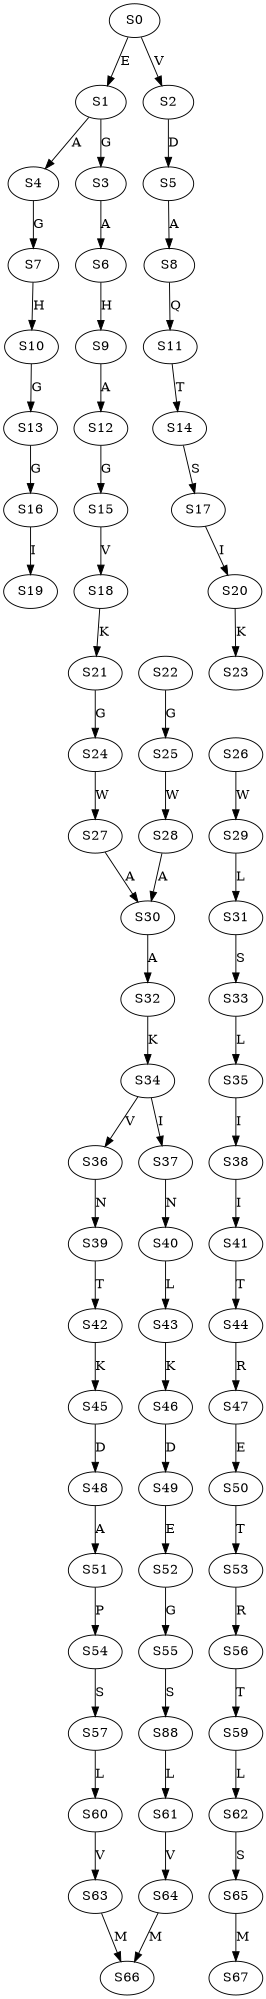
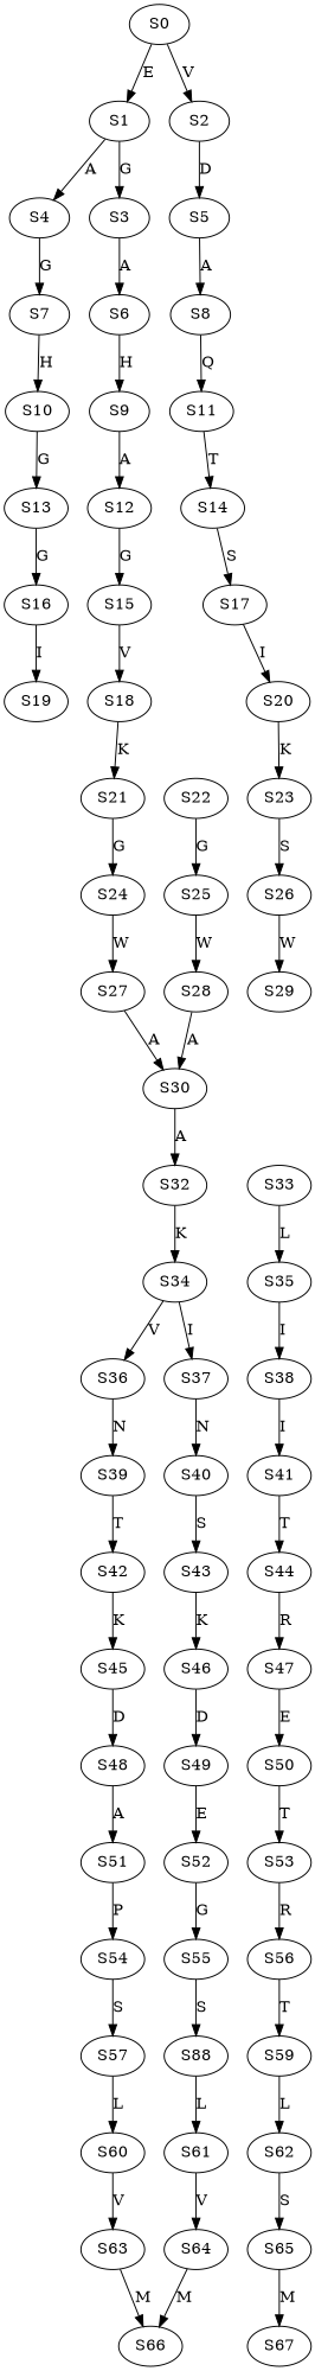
  strict digraph {
    S0
    S1
    S2
    S3
    S4
    S5
    S6
    S7
    S8
    S9
    S10
    S11
    S12
    S13
    S14
    S15
    S16
    S17
    S18
    S19
    S20
    S21
    S23
    S24
    S22
    S25
    S26
    S27
    S28
    S29
    S30
-   S31
    S32
    S33
    S34
    S35
    S36
    S37
    S38
    S39
    S40
    S41
    S42
    S43
    S44
    S45
    S46
    S47
    S48
    S49
    S50
    S51
    S52
    S53
    S54
    S55
    S56
    S57
    n59 [label=S88]
    S59
    S60
    S61
    S62
    S63
    S64
    S65
    S66
    S67
    S0 -> S1 [label=E]
    S0 -> S2 [label=V]
    S1 -> S3 [label=G]
    S1 -> S4 [label=A]
    S2 -> S5 [label=D]
    S3 -> S6 [label=A]
    S4 -> S7 [label=G]
    S5 -> S8 [label=A]
    S6 -> S9 [label=H]
    S7 -> S10 [label=H]
    S8 -> S11 [label=Q]
    S9 -> S12 [label=A]
    S10 -> S13 [label=G]
    S11 -> S14 [label=T]
    S12 -> S15 [label=G]
    S13 -> S16 [label=G]
    S14 -> S17 [label=S]
    S15 -> S18 [label=V]
    S16 -> S19 [label=I]
    S17 -> S20 [label=I]
    S18 -> S21 [label=K]
    S20 -> S23 [label=K]
    S21 -> S24 [label=G]
+   S23 -> S26 [label=S]
    S24 -> S27 [label=W]
    S22 -> S25 [label=G]
    S25 -> S28 [label=W]
    S26 -> S29 [label=W]
    S27 -> S30 [label=A]
    S28 -> S30 [label=A]
-   S29 -> S31 [label=L]
    S30 -> S32 [label=A]
-   S31 -> S33 [label=S]
    S32 -> S34 [label=K]
    S33 -> S35 [label=L]
    S34 -> S36 [label=V]
    S34 -> S37 [label=I]
    S35 -> S38 [label=I]
    S36 -> S39 [label=N]
    S37 -> S40 [label=N]
    S38 -> S41 [label=I]
    S39 -> S42 [label=T]
-   S40 -> S43 [label=L]
+   S40 -> S43 [label=S]
    S41 -> S44 [label=T]
    S42 -> S45 [label=K]
    S43 -> S46 [label=K]
    S44 -> S47 [label=R]
    S45 -> S48 [label=D]
    S46 -> S49 [label=D]
    S47 -> S50 [label=E]
    S48 -> S51 [label=A]
    S49 -> S52 [label=E]
    S50 -> S53 [label=T]
    S51 -> S54 [label=P]
    S52 -> S55 [label=G]
    S53 -> S56 [label=R]
    S54 -> S57 [label=S]
    S55 -> n59 [label=S]
    S56 -> S59 [label=T]
    S57 -> S60 [label=L]
    n59 -> S61 [label=L]
    S59 -> S62 [label=L]
    S60 -> S63 [label=V]
    S61 -> S64 [label=V]
    S62 -> S65 [label=S]
    S63 -> S66 [label=M]
    S64 -> S66 [label=M]
    S65 -> S67 [label=M]
  }
